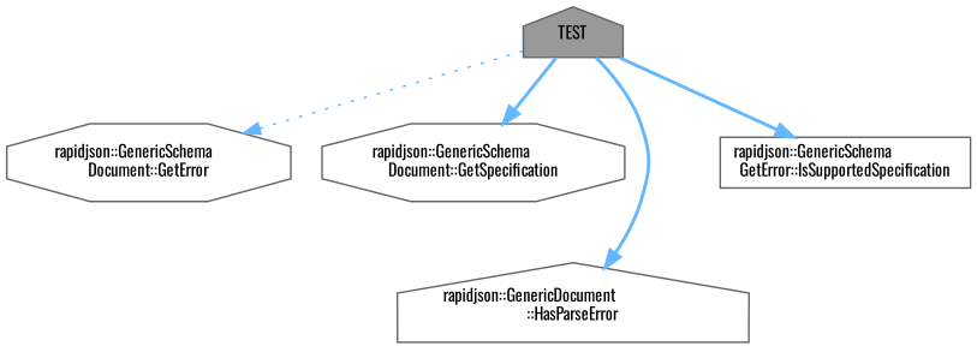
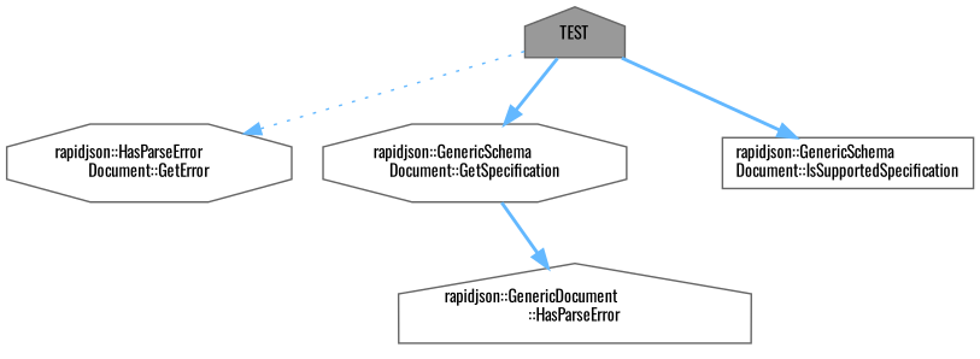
  digraph {
    fontname=Oswald
    rankdir=TB
    node [color=grey40 fillcolor=white fontname=Oswald fontsize=10 shape=house style=filled]
    edge [color=steelblue1 fontname=Oswald fontsize=10 labelfontname=Helvetica labelfontsize=10 style=bold]
    n1 [color=gray40 fillcolor=grey60 fontcolor=black height=0.2 label=TEST width=0.4]
-   n2 [height=0.2 label="rapidjson::GenericSchema\lDocument::GetError" shape=octagon width=0.4]
+   n2 [height=0.2 label="rapidjson::HasParseError\lDocument::GetError" shape=octagon width=0.4]
    n3 [height=0.2 label="rapidjson::GenericSchema\lDocument::GetSpecification" shape=octagon width=0.4]
    n4 [height=0.2 label="rapidjson::GenericDocument\l::HasParseError" width=0.4]
-   n5 [height=0.2 label="rapidjson::GenericSchema\lGetError::IsSupportedSpecification" shape=box width=0.4]
+   n5 [height=0.2 label="rapidjson::GenericSchema\lDocument::IsSupportedSpecification" shape=box width=0.4]
    n1 -> n2 [style=dotted]
    n1 -> n3
-   n1 -> n4
+   n3 -> n4
    n1 -> n5
  }
